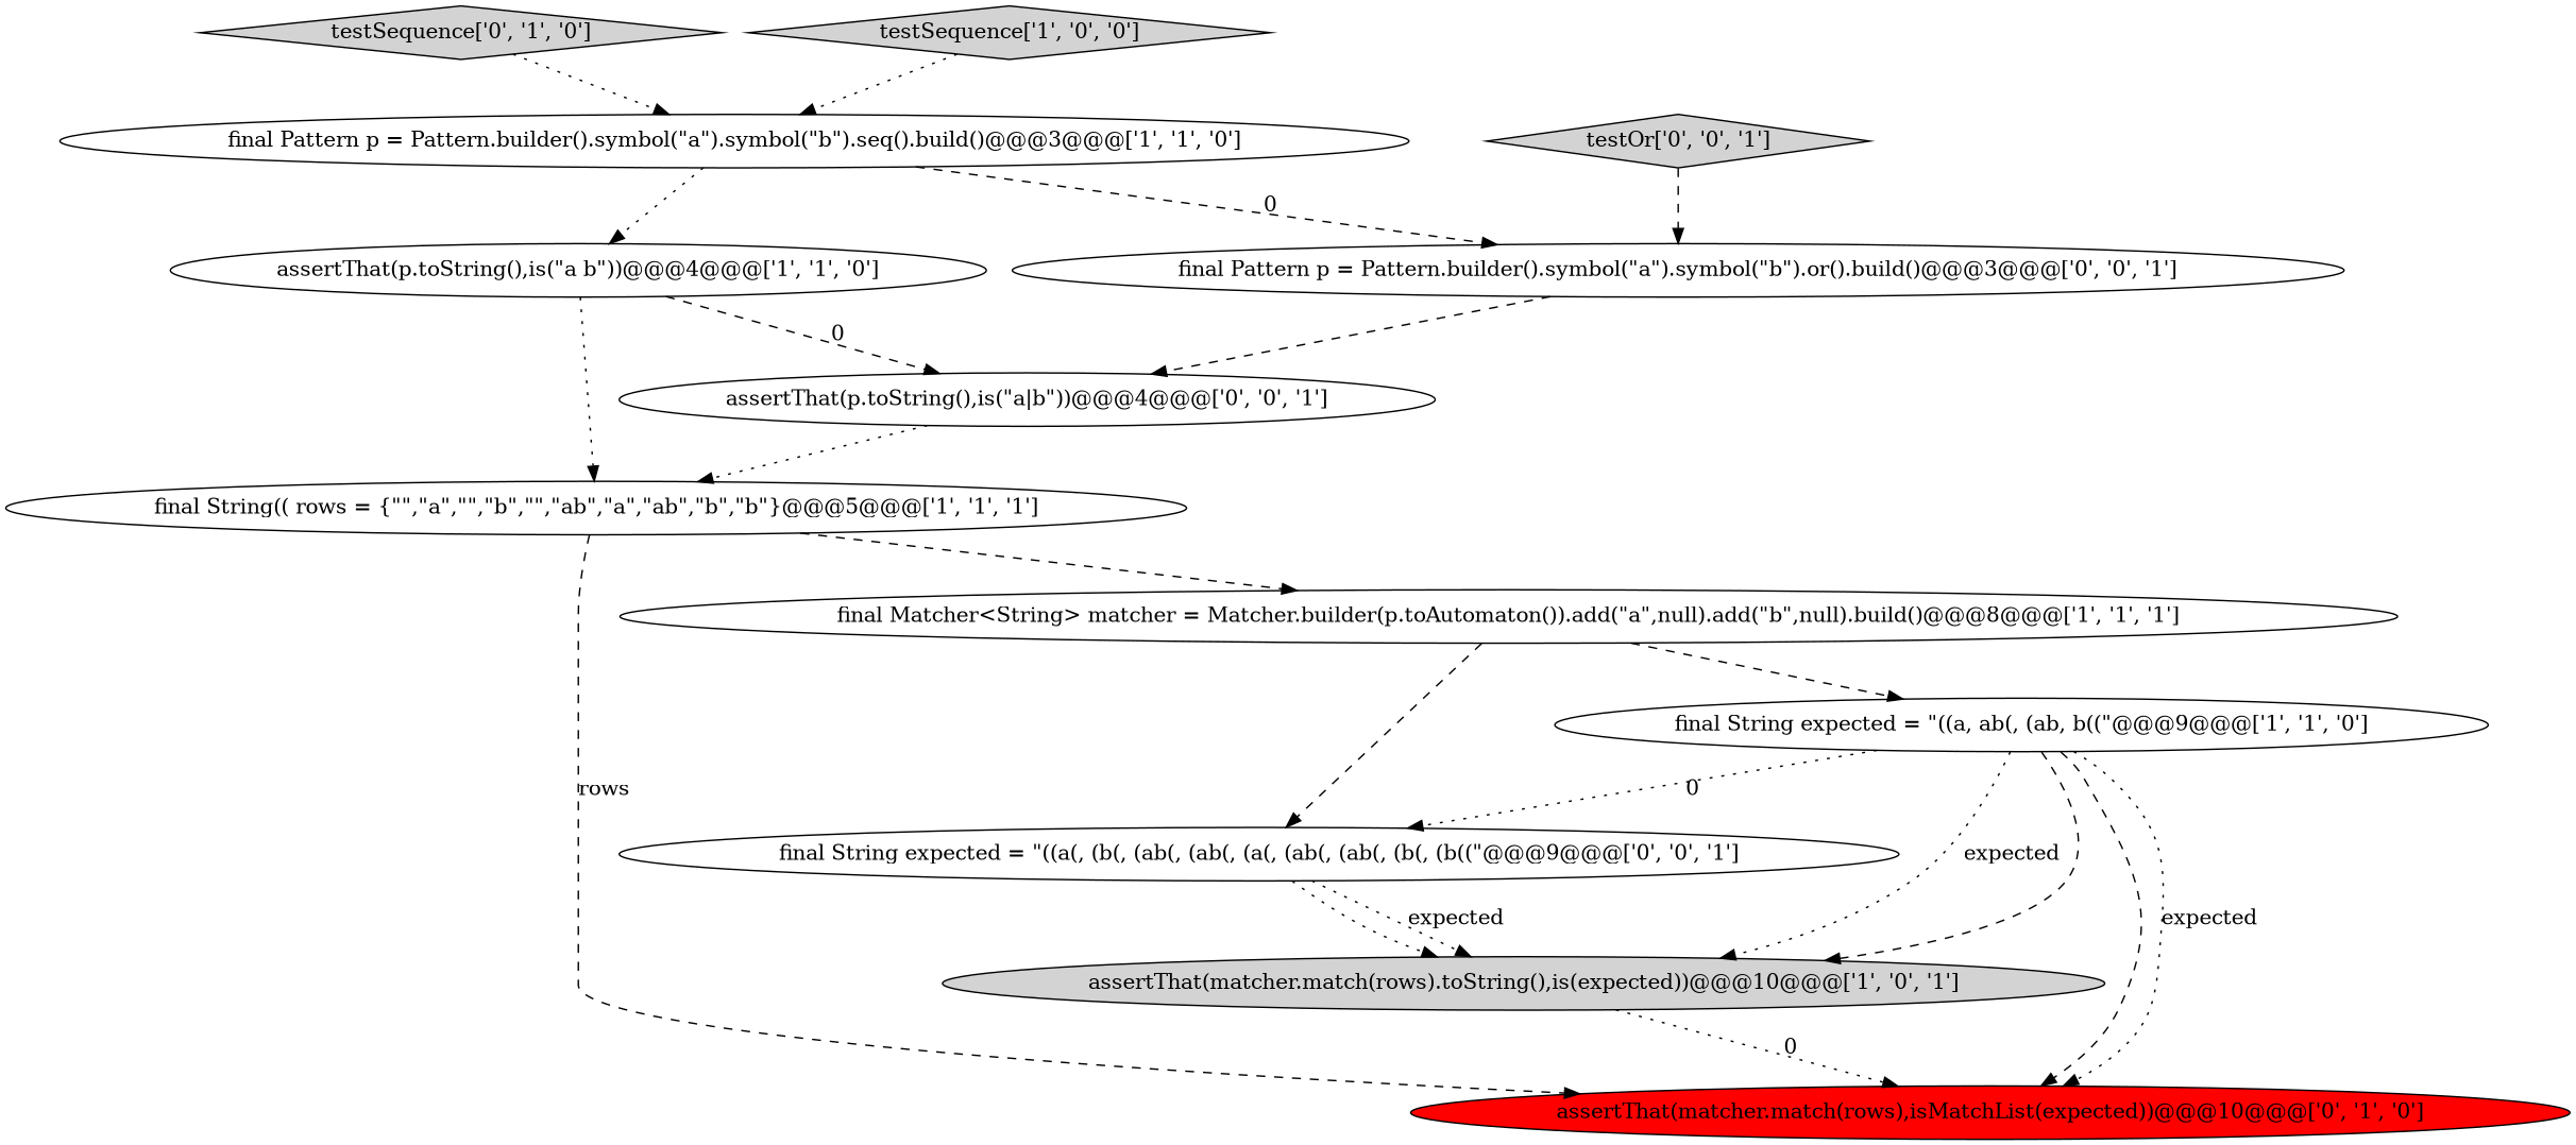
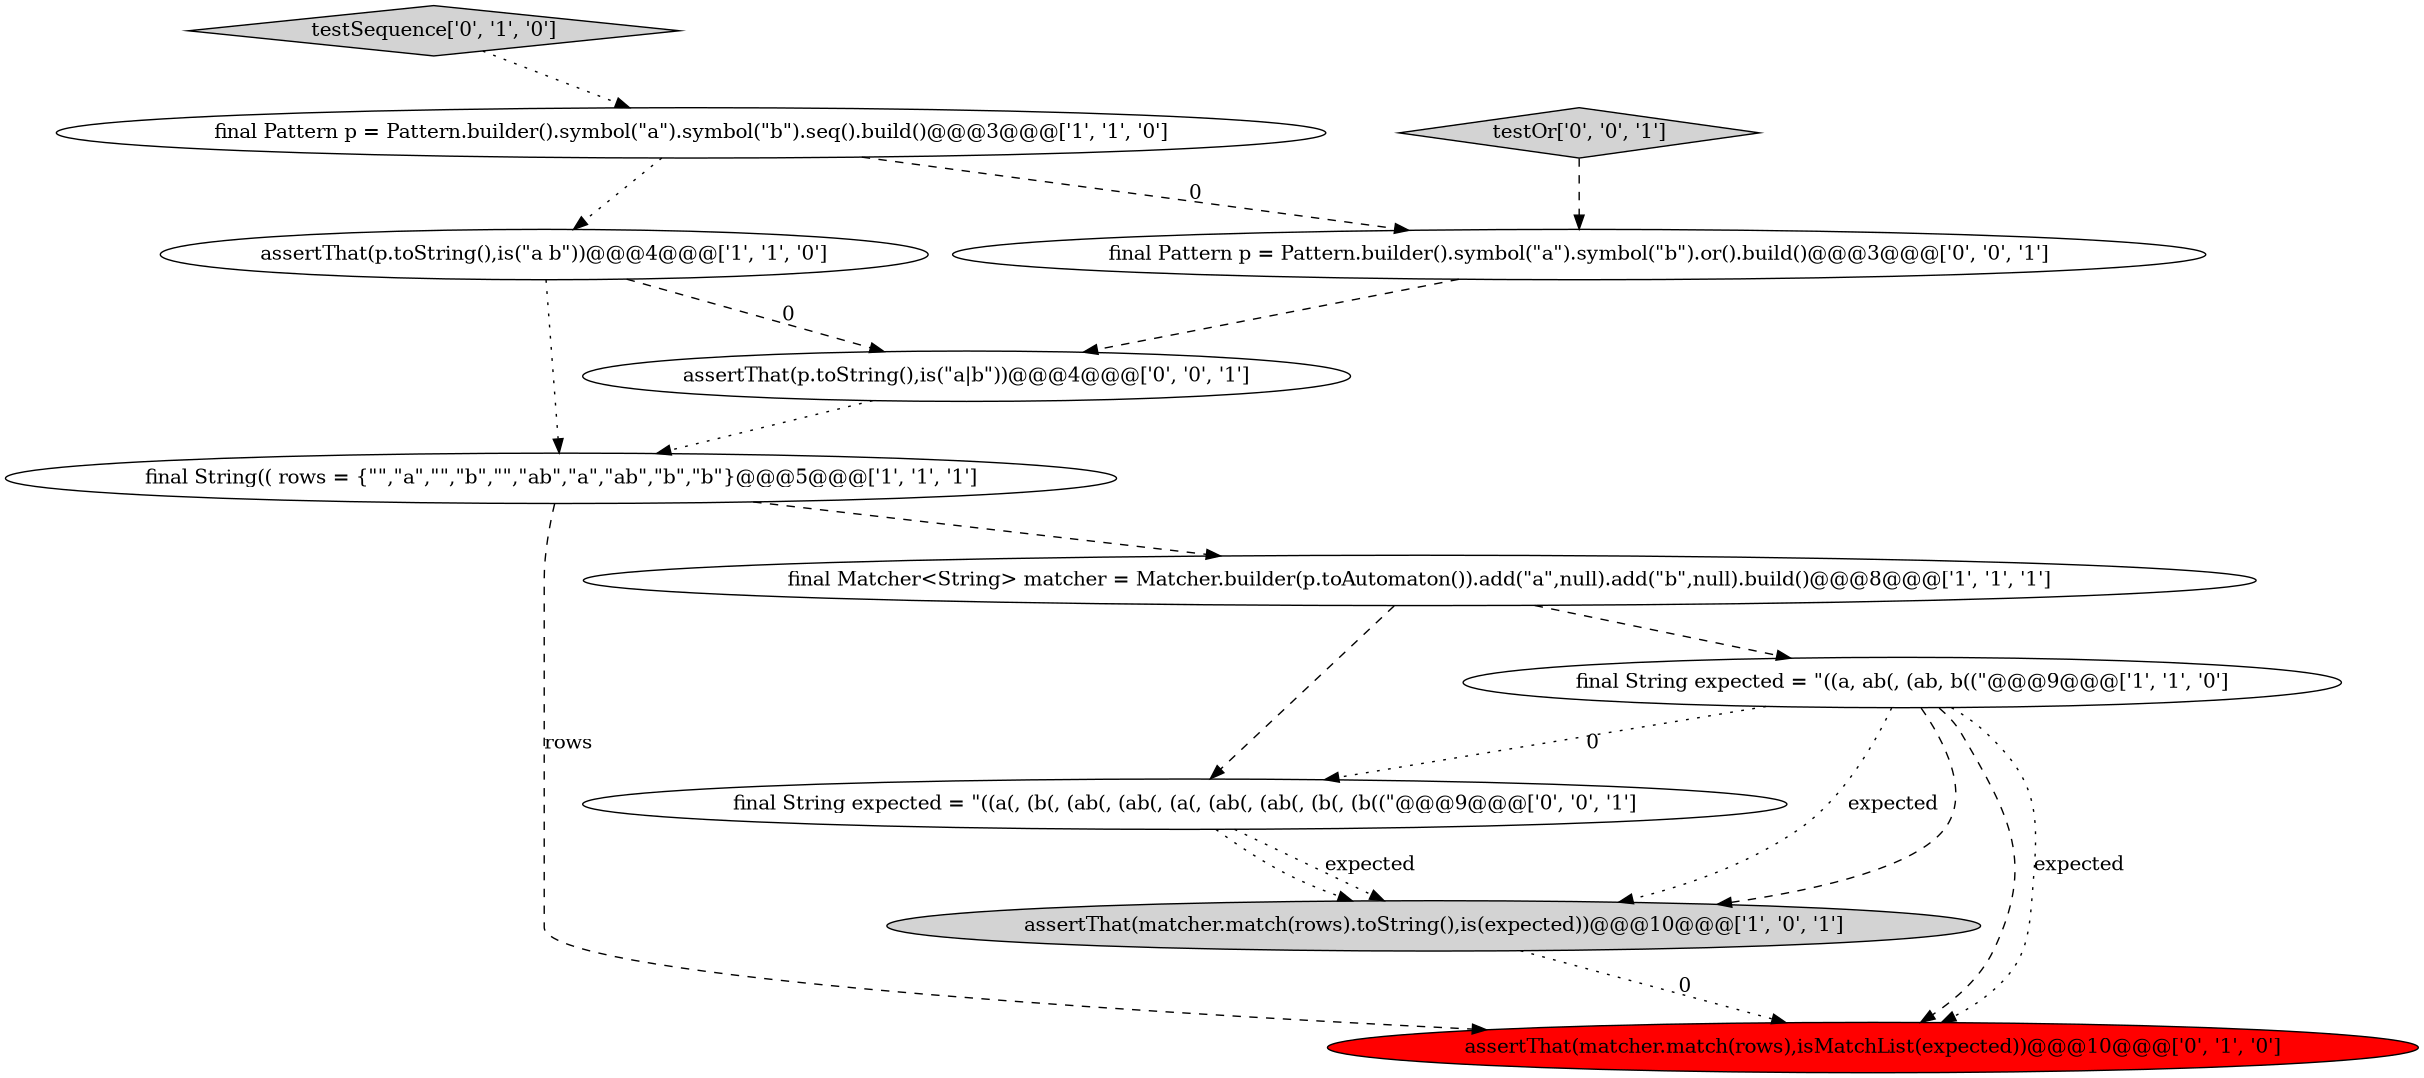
  digraph {
    node [fillcolor=white shape=ellipse style=filled]
    edge [style=dotted]
    n1 [label="final String expected = \"((a, ab(, (ab, b((\"@@@9@@@['1', '1', '0']"]
    n2 [fillcolor=red label="assertThat(matcher.match(rows),isMatchList(expected))@@@10@@@['0', '1', '0']"]
    n3 [label="final String expected = \"((a(, (b(, (ab(, (ab(, (a(, (ab(, (ab(, (b(, (b((\"@@@9@@@['0', '0', '1']"]
    n4 [fillcolor=lightgray label="assertThat(matcher.match(rows).toString(),is(expected))@@@10@@@['1', '0', '1']"]
    n5 [label="final Pattern p = Pattern.builder().symbol(\"a\").symbol(\"b\").seq().build()@@@3@@@['1', '1', '0']"]
    n6 [label="assertThat(p.toString(),is(\"a b\"))@@@4@@@['1', '1', '0']"]
    n7 [label="final Pattern p = Pattern.builder().symbol(\"a\").symbol(\"b\").or().build()@@@3@@@['0', '0', '1']"]
    n8 [label="final String(( rows = {\"\",\"a\",\"\",\"b\",\"\",\"ab\",\"a\",\"ab\",\"b\",\"b\"}@@@5@@@['1', '1', '1']"]
    n9 [label="final Matcher<String> matcher = Matcher.builder(p.toAutomaton()).add(\"a\",null).add(\"b\",null).build()@@@8@@@['1', '1', '1']"]
    n10 [label="assertThat(p.toString(),is(\"a|b\"))@@@4@@@['0', '0', '1']"]
    n11 [fillcolor=lightgray label="testSequence['0', '1', '0']" shape=diamond]
    n12 [fillcolor=lightgray label="testOr['0', '0', '1']" shape=diamond]
-   n13 [fillcolor=lightgray label="testSequence['1', '0', '0']" shape=diamond]
    n1 -> n2 [style=dashed]
    n1 -> n2 [label=expected]
    n1 -> n3 [label=0]
    n1 -> n4 [label=expected]
    n1 -> n4 [style=dashed]
    n3 -> n4 [label=expected]
    n3 -> n4
    n4 -> n2 [label=0]
    n5 -> n6
    n5 -> n7 [label=0 style=dashed]
    n6 -> n8
    n6 -> n10 [label=0 style=dashed]
    n7 -> n10 [style=dashed]
    n8 -> n2 [label=rows style=dashed]
    n8 -> n9 [style=dashed]
    n9 -> n1 [style=dashed]
    n9 -> n3 [style=dashed]
    n10 -> n8
    n11 -> n5
    n12 -> n7 [style=dashed]
-   n13 -> n5
  }
